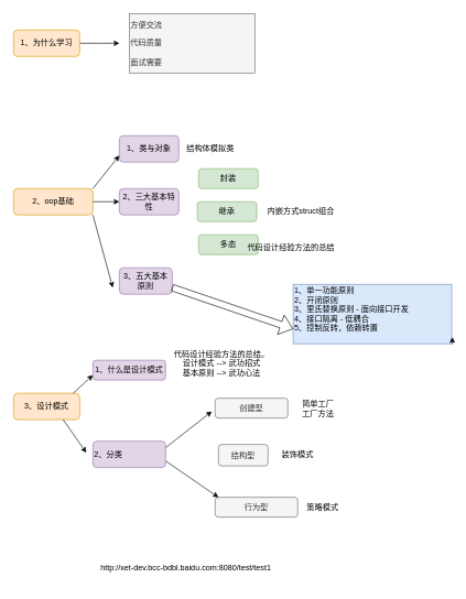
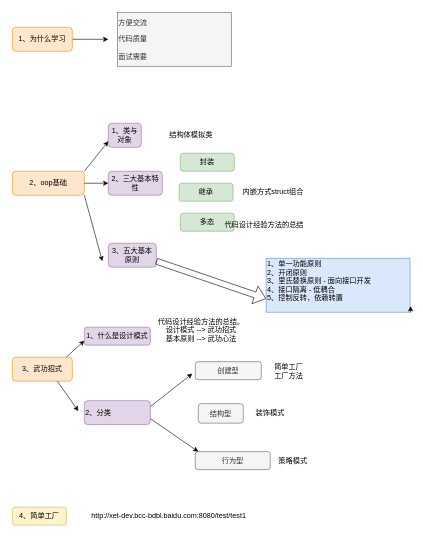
  <mxCell id="0" />
  <mxCell id="1" parent="0" />
  <mxCell id="2" style="edgeStyle=orthogonalEdgeStyle;rounded=0;orthogonalLoop=1;jettySize=auto;html=1;" parent="1" source="3" edge="1"><mxGeometry relative="1" as="geometry"><mxPoint x="180" y="65" as="targetPoint" /></mxGeometry></mxCell>
  <mxCell id="3" value="1、为什么学习" style="rounded=1;whiteSpace=wrap;html=1;fillColor=#ffe6cc;strokeColor=#d79b00;" parent="1" vertex="1"><mxGeometry x="20" y="45" width="100" height="40" as="geometry" /></mxCell>
  <mxCell id="4" value="方便交流&lt;div&gt;&lt;br&gt;&lt;div&gt;代码质量&lt;/div&gt;&lt;div style=&quot;&quot;&gt;&lt;br&gt;&lt;/div&gt;&lt;div&gt;面试需要&lt;/div&gt;&lt;/div&gt;" style="text;html=1;align=left;verticalAlign=middle;whiteSpace=wrap;rounded=0;strokeColor=#666666;fillColor=#f5f5f5;fontColor=#333333;" parent="1" vertex="1"><mxGeometry x="195" y="20" width="190" height="90" as="geometry" /></mxCell>
  <mxCell id="5" value="2、oop基础" style="rounded=1;whiteSpace=wrap;html=1;fillColor=#ffe6cc;strokeColor=#d79b00;" parent="1" vertex="1"><mxGeometry x="20" y="285" width="120" height="40" as="geometry" /></mxCell>
- <mxCell id="6" value="1、类与对象" style="rounded=1;whiteSpace=wrap;html=1;fillColor=#e1d5e7;strokeColor=#9673a6;" parent="1" vertex="1"><mxGeometry x="180" y="205" width="90" height="40" as="geometry" /></mxCell>
+ <mxCell id="6" value="1、类与对象" style="rounded=1;whiteSpace=wrap;html=1;fillColor=#e1d5e7;strokeColor=#9673a6;" parent="1" vertex="1"><mxGeometry x="180" y="205" width="55" height="40" as="geometry" /></mxCell>
  <mxCell id="7" value="2、三大基本特性" style="rounded=1;whiteSpace=wrap;html=1;fillColor=#e1d5e7;strokeColor=#9673a6;" parent="1" vertex="1"><mxGeometry x="180" y="285" width="90" height="40" as="geometry" /></mxCell>
  <mxCell id="8" value="3、五大基本原则" style="rounded=1;whiteSpace=wrap;html=1;fillColor=#e1d5e7;strokeColor=#9673a6;" parent="1" vertex="1"><mxGeometry x="180" y="405" width="80" height="40" as="geometry" /></mxCell>
  <mxCell id="9" value="封装" style="rounded=1;whiteSpace=wrap;html=1;fillColor=#d5e8d4;strokeColor=#82b366;" parent="1" vertex="1"><mxGeometry x="300" y="255" width="90" height="30" as="geometry" /></mxCell>
  <mxCell id="10" value="结构体模拟类" style="text;html=1;align=center;verticalAlign=middle;whiteSpace=wrap;rounded=0;" parent="1" vertex="1"><mxGeometry x="278" y="210" width="80" height="30" as="geometry" /></mxCell>
  <mxCell id="11" value="继承" style="rounded=1;whiteSpace=wrap;html=1;fillColor=#d5e8d4;strokeColor=#82b366;" parent="1" vertex="1"><mxGeometry x="298" y="305" width="90" height="30" as="geometry" /></mxCell>
  <mxCell id="12" value="多态" style="rounded=1;whiteSpace=wrap;html=1;fillColor=#d5e8d4;strokeColor=#82b366;" parent="1" vertex="1"><mxGeometry x="300" y="355" width="90" height="30" as="geometry" /></mxCell>
  <mxCell id="13" value="内嵌方式&lt;span style=&quot;background-color: initial;&quot;&gt;struct组合&lt;/span&gt;" style="text;html=1;align=center;verticalAlign=middle;whiteSpace=wrap;rounded=0;" parent="1" vertex="1"><mxGeometry x="365" y="300" width="180" height="40" as="geometry" /></mxCell>
  <mxCell id="14" value="代码设计经验方法的总结" style="text;html=1;align=center;verticalAlign=middle;whiteSpace=wrap;rounded=0;" parent="1" vertex="1"><mxGeometry x="360" y="355" width="160" height="40" as="geometry" /></mxCell>
  <mxCell id="15" value="1、单一功能原则&lt;div&gt;2、开闭原则&lt;/div&gt;&lt;div&gt;3、里氏替换原则 - 面向接口开发&lt;/div&gt;&lt;div&gt;4、接口隔离 - 低耦合&lt;/div&gt;&lt;div&gt;5、控制反转，依赖转置&lt;/div&gt;&lt;div&gt;&lt;br&gt;&lt;/div&gt;" style="text;html=1;align=left;verticalAlign=middle;whiteSpace=wrap;rounded=0;labelBorderColor=none;strokeColor=#6c8ebf;fillColor=#dae8fc;" parent="1" vertex="1"><mxGeometry x="443" y="430" width="240" height="90" as="geometry" /></mxCell>
  <mxCell id="16" style="edgeStyle=orthogonalEdgeStyle;rounded=0;orthogonalLoop=1;jettySize=auto;html=1;exitX=1;exitY=1;exitDx=0;exitDy=0;entryX=1.004;entryY=0.889;entryDx=0;entryDy=0;entryPerimeter=0;" parent="1" source="15" target="15" edge="1"><mxGeometry relative="1" as="geometry" /></mxCell>
  <mxCell id="17" value="创建型" style="rounded=1;whiteSpace=wrap;html=1;fillColor=#f5f5f5;fontColor=#333333;strokeColor=#666666;" parent="1" vertex="1"><mxGeometry x="325" y="602.5" width="110" height="30" as="geometry" /></mxCell>
  <mxCell id="18" value="结构型" style="rounded=1;whiteSpace=wrap;html=1;fillColor=#f5f5f5;fontColor=#333333;strokeColor=#666666;" parent="1" vertex="1"><mxGeometry x="330" y="672.5" width="75" height="32.5" as="geometry" /></mxCell>
  <mxCell id="19" value="行为型" style="rounded=1;whiteSpace=wrap;html=1;fillColor=#f5f5f5;fontColor=#333333;strokeColor=#666666;" parent="1" vertex="1"><mxGeometry x="325" y="752.5" width="125" height="30" as="geometry" /></mxCell>
  <mxCell id="20" value="简单工厂&lt;div&gt;工厂方法&lt;/div&gt;" style="text;html=1;align=left;verticalAlign=middle;whiteSpace=wrap;rounded=0;" parent="1" vertex="1"><mxGeometry x="455" y="595" width="100" height="45" as="geometry" /></mxCell>
  <mxCell id="21" value="装饰模式" style="text;html=1;align=center;verticalAlign=middle;whiteSpace=wrap;rounded=0;" parent="1" vertex="1"><mxGeometry x="420" y="672.5" width="60" height="30" as="geometry" /></mxCell>
  <mxCell id="22" value="策略模式" style="text;html=1;align=center;verticalAlign=middle;whiteSpace=wrap;rounded=0;" parent="1" vertex="1"><mxGeometry x="458" y="752.5" width="60" height="30" as="geometry" /></mxCell>
  <mxCell id="23" value="" style="endArrow=classic;html=1;rounded=0;exitX=1;exitY=0.25;exitDx=0;exitDy=0;" parent="1" source="31" edge="1"><mxGeometry width="50" height="50" relative="1" as="geometry"><mxPoint x="270" y="672.5" as="sourcePoint" /><mxPoint x="320" y="622.5" as="targetPoint" /></mxGeometry></mxCell>
  <mxCell id="24" value="" style="endArrow=classic;html=1;rounded=0;exitX=1;exitY=0.75;exitDx=0;exitDy=0;" parent="1" source="31" edge="1"><mxGeometry width="50" height="50" relative="1" as="geometry"><mxPoint x="270" y="712.5" as="sourcePoint" /><mxPoint x="330" y="752.5" as="targetPoint" /></mxGeometry></mxCell>
  <mxCell id="25" value="" style="endArrow=classic;html=1;rounded=0;entryX=0;entryY=0.75;entryDx=0;entryDy=0;" parent="1" target="6" edge="1"><mxGeometry width="50" height="50" relative="1" as="geometry"><mxPoint x="140" y="285" as="sourcePoint" /><mxPoint x="190" y="235" as="targetPoint" /></mxGeometry></mxCell>
  <mxCell id="26" value="" style="endArrow=classic;html=1;rounded=0;" parent="1" edge="1"><mxGeometry width="50" height="50" relative="1" as="geometry"><mxPoint x="140" y="325" as="sourcePoint" /><mxPoint x="170" y="435" as="targetPoint" /></mxGeometry></mxCell>
  <mxCell id="27" value="" style="endArrow=classic;html=1;rounded=0;entryX=0;entryY=0.5;entryDx=0;entryDy=0;" parent="1" target="7" edge="1"><mxGeometry width="50" height="50" relative="1" as="geometry"><mxPoint x="140" y="305" as="sourcePoint" /><mxPoint x="190" y="255" as="targetPoint" /></mxGeometry></mxCell>
  <mxCell id="28" value="" style="shape=flexArrow;endArrow=classic;html=1;rounded=0;entryX=0;entryY=0.75;entryDx=0;entryDy=0;exitX=1;exitY=0.75;exitDx=0;exitDy=0;" parent="1" source="8" target="15" edge="1"><mxGeometry width="50" height="50" relative="1" as="geometry"><mxPoint x="270" y="445" as="sourcePoint" /><mxPoint x="360" y="475" as="targetPoint" /></mxGeometry></mxCell>
- <mxCell id="29" value="3、设计模式" style="rounded=1;whiteSpace=wrap;html=1;fillColor=#ffe6cc;strokeColor=#d79b00;" parent="1" vertex="1"><mxGeometry x="20" y="595" width="100" height="40" as="geometry" /></mxCell>
+ <mxCell id="29" value="3、武功招式" style="rounded=1;whiteSpace=wrap;html=1;fillColor=#ffe6cc;strokeColor=#d79b00;" parent="1" vertex="1"><mxGeometry x="20" y="595" width="100" height="40" as="geometry" /></mxCell>
  <mxCell id="30" value="1、什么是设计模式" style="rounded=1;whiteSpace=wrap;html=1;fillColor=#e1d5e7;strokeColor=#9673a6;" parent="1" vertex="1"><mxGeometry x="140" y="545" width="110" height="30" as="geometry" /></mxCell>
  <mxCell id="31" value="2、分类" style="rounded=1;whiteSpace=wrap;html=1;align=left;fillColor=#e1d5e7;strokeColor=#9673a6;" parent="1" vertex="1"><mxGeometry x="140" y="667.5" width="110" height="40" as="geometry" /></mxCell>
  <mxCell id="32" value="代码设计经验方法的总结。&lt;div&gt;设计模式 --&amp;gt; 武功招式&lt;br&gt;&lt;/div&gt;&lt;div&gt;基本原则 --&amp;gt; 武功心法&lt;/div&gt;" style="text;html=1;align=center;verticalAlign=middle;whiteSpace=wrap;rounded=0;" parent="1" vertex="1"><mxGeometry x="250" y="532" width="170" height="35" as="geometry" /></mxCell>
  <mxCell id="33" value="" style="endArrow=classic;html=1;rounded=0;entryX=0;entryY=0.75;entryDx=0;entryDy=0;" parent="1" target="30" edge="1"><mxGeometry width="50" height="50" relative="1" as="geometry"><mxPoint x="110" y="595" as="sourcePoint" /><mxPoint x="160" y="545" as="targetPoint" /></mxGeometry></mxCell>
  <mxCell id="34" value="" style="endArrow=classic;html=1;rounded=0;exitX=0.75;exitY=1;exitDx=0;exitDy=0;" parent="1" source="29" edge="1"><mxGeometry width="50" height="50" relative="1" as="geometry"><mxPoint x="90" y="645" as="sourcePoint" /><mxPoint x="130" y="685" as="targetPoint" /></mxGeometry></mxCell>
+ <mxCell id="35" value="4、简单工厂" style="rounded=1;whiteSpace=wrap;html=1;fillColor=#fff2cc;strokeColor=#d6b656;" parent="1" vertex="1"><mxGeometry x="20" y="845" width="90" height="30" as="geometry" /></mxCell>
  <mxCell id="36" value="http://xet-dev.bcc-bdbl.baidu.com:8080/test/test1" style="text;whiteSpace=wrap;" vertex="1" parent="1"><mxGeometry x="150" y="845" width="290" height="40" as="geometry" /></mxCell>
